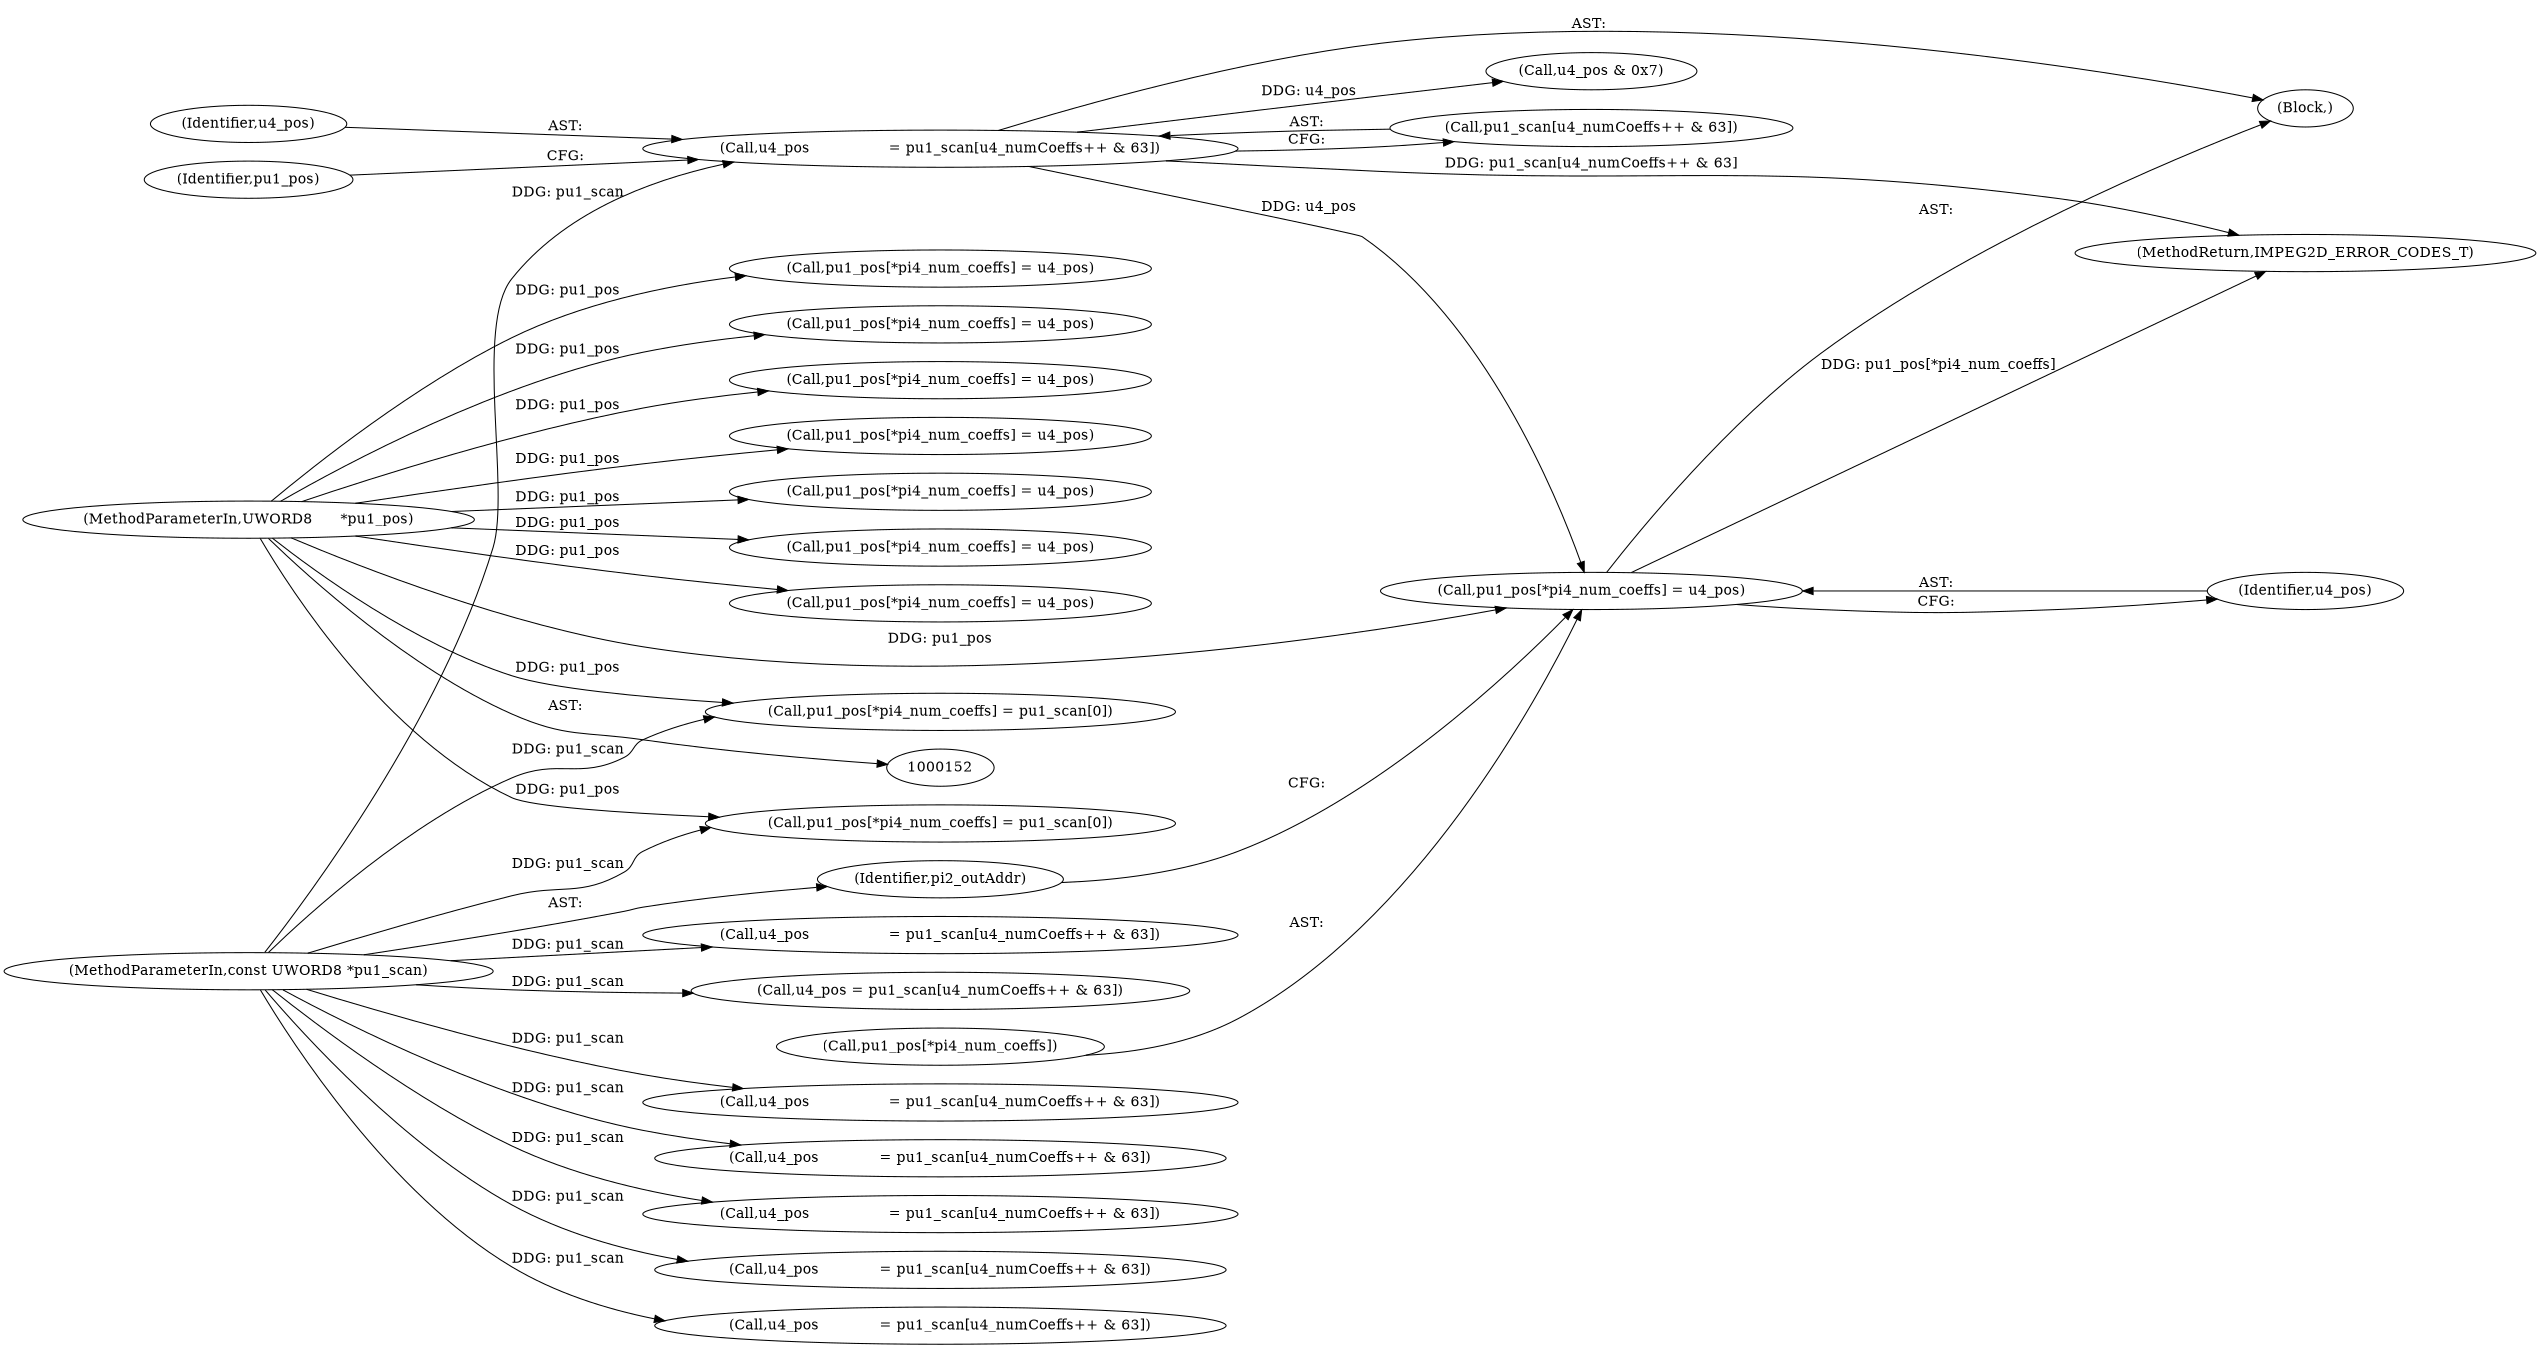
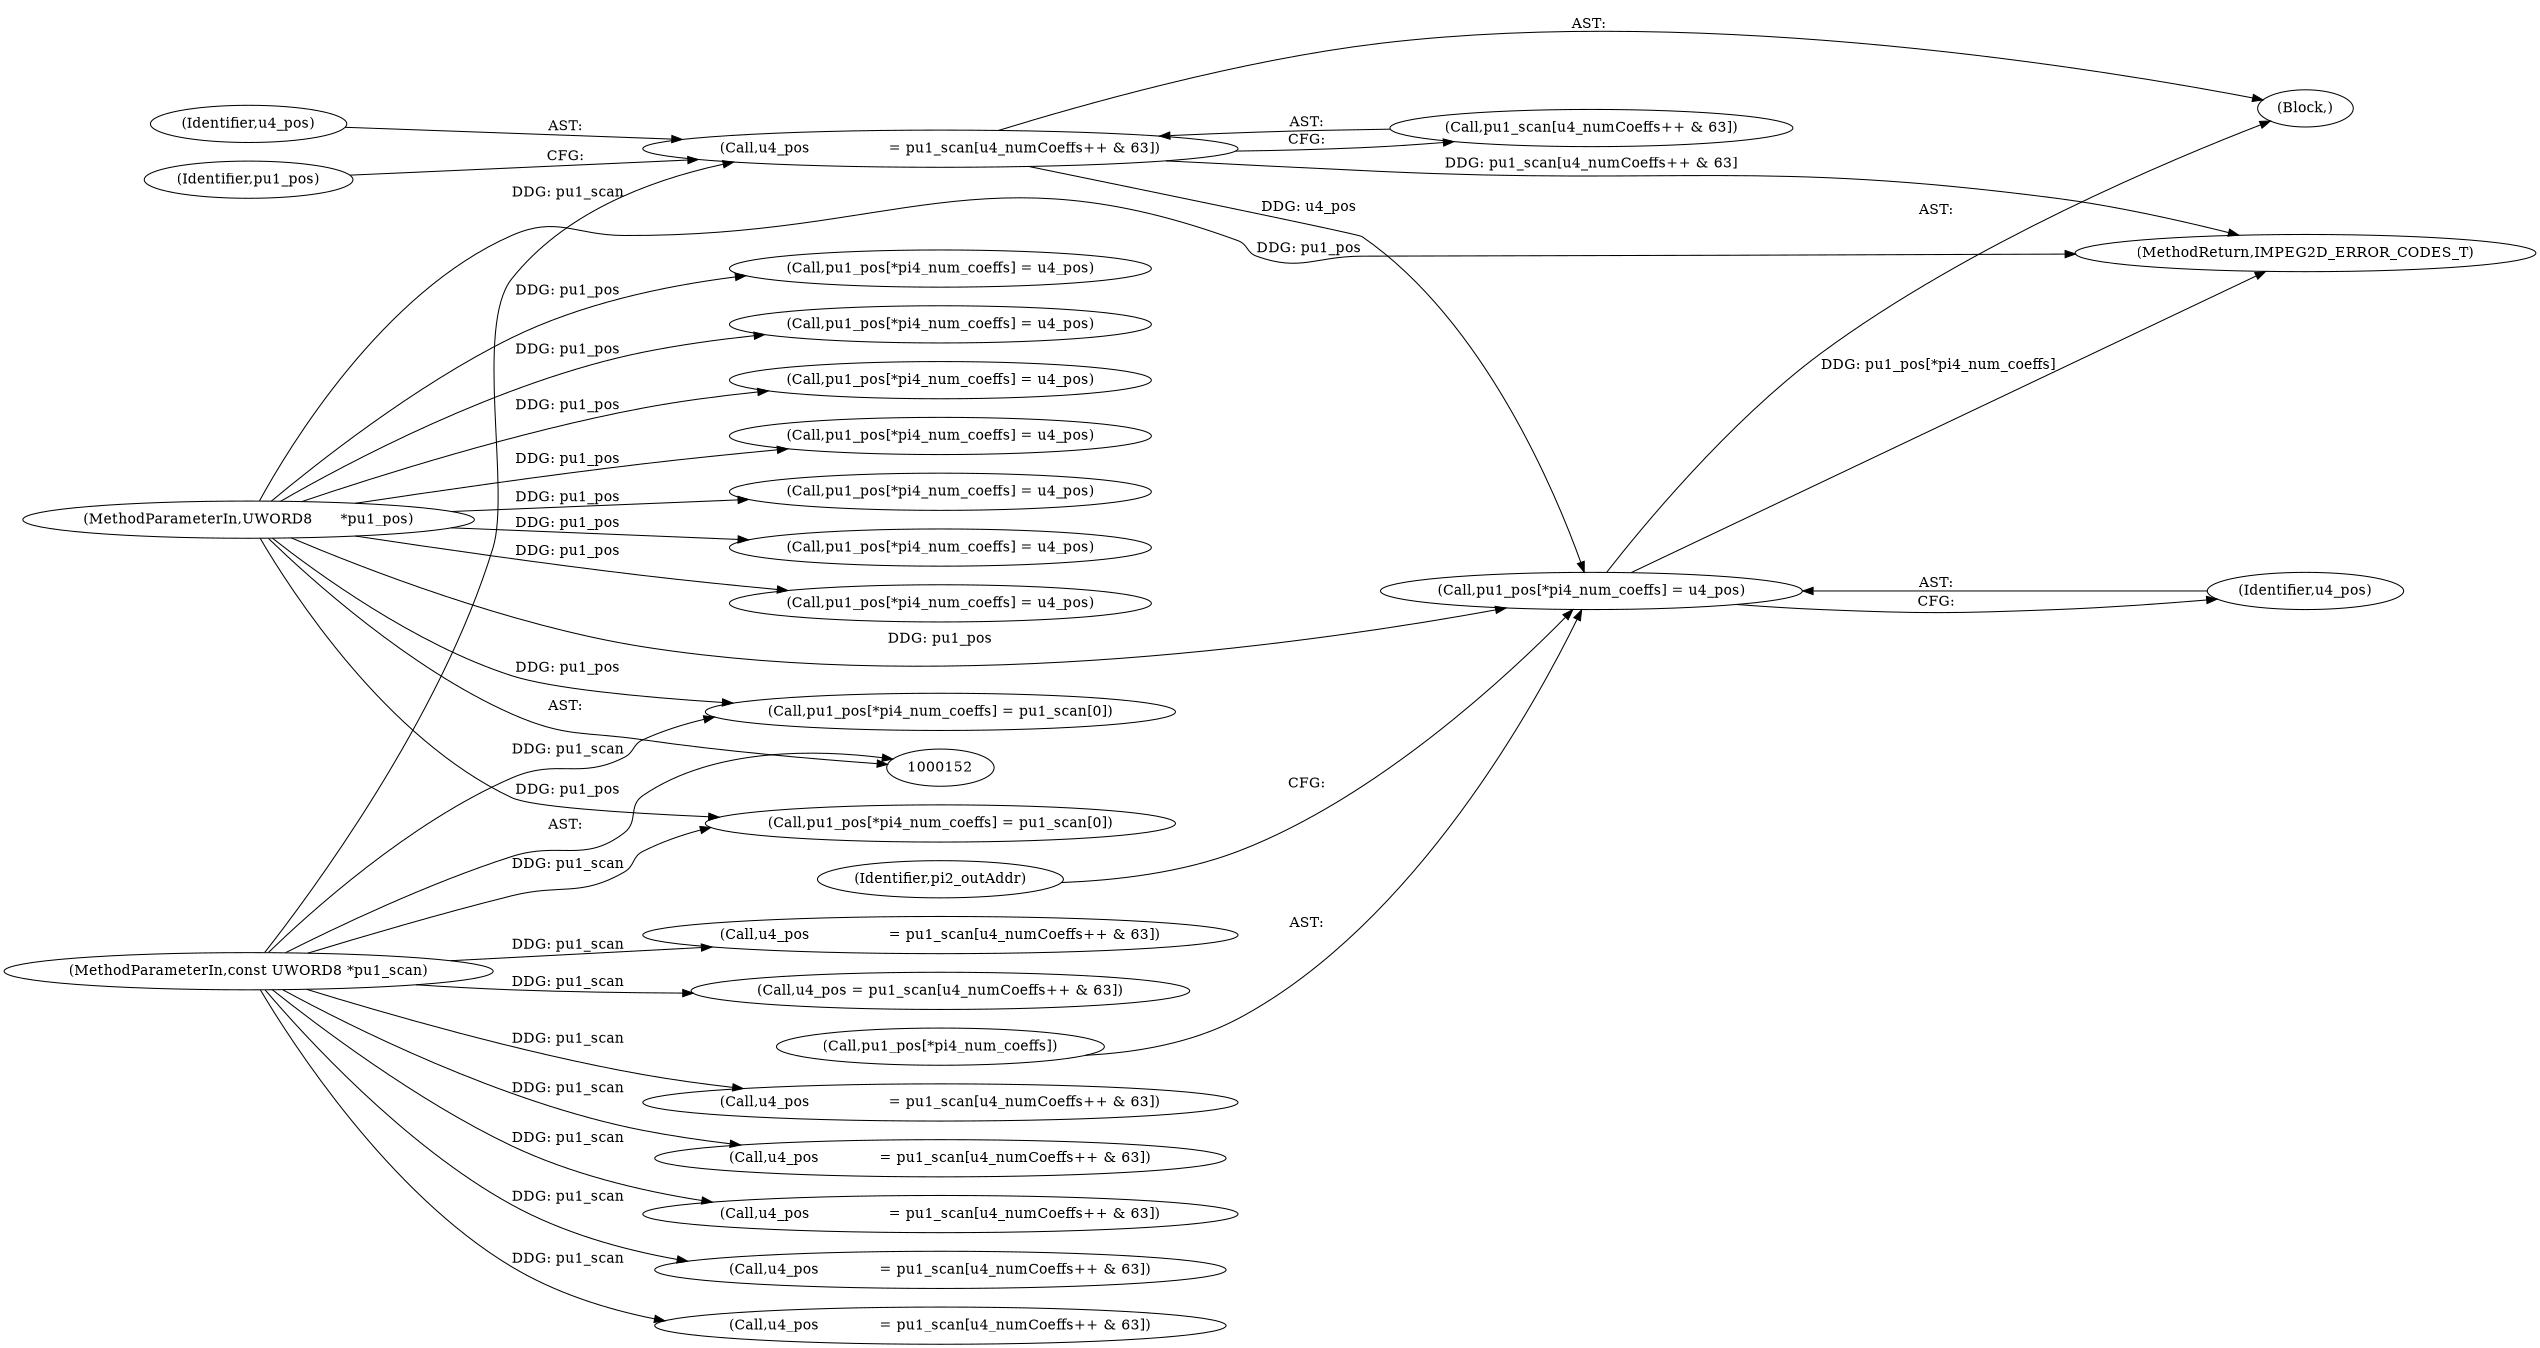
  digraph {
    rankdir=LR
    n1 [label="(Call,pu1_pos[*pi4_num_coeffs] = u4_pos)"]
    n2 [label="(MethodReturn,IMPEG2D_ERROR_CODES_T)"]
    n3 [label="(Identifier,u4_pos)"]
    n4 [label="(Block,)"]
    n5 [label="(Call,u4_pos                 = pu1_scan[u4_numCoeffs++ & 63])"]
-   n6 [label="(Call,u4_pos & 0x7)"]
    n7 [label="(Call,pu1_scan[u4_numCoeffs++ & 63])"]
    n8 [label="(MethodParameterIn,const UWORD8 *pu1_scan)"]
    n9 [label="(Call,u4_pos                 = pu1_scan[u4_numCoeffs++ & 63])"]
    n10 [label="(Call,pu1_pos[*pi4_num_coeffs] = pu1_scan[0])"]
    n11 [label="(Call,u4_pos                 = pu1_scan[u4_numCoeffs++ & 63])"]
    n12 [label="(Call,u4_pos = pu1_scan[u4_numCoeffs++ & 63])"]
    n13 [label="(Call,u4_pos             = pu1_scan[u4_numCoeffs++ & 63])"]
    n14 [label="(Call,u4_pos                 = pu1_scan[u4_numCoeffs++ & 63])"]
    n15 [label="(Call,pu1_pos[*pi4_num_coeffs] = pu1_scan[0])"]
    n16 [label="(Call,u4_pos             = pu1_scan[u4_numCoeffs++ & 63])"]
    n17 [label="(Call,u4_pos             = pu1_scan[u4_numCoeffs++ & 63])"]
    1000152
    n19 [label="(MethodParameterIn,UWORD8      *pu1_pos)"]
    n20 [label="(Call,pu1_pos[*pi4_num_coeffs] = u4_pos)"]
    n21 [label="(Call,pu1_pos[*pi4_num_coeffs] = u4_pos)"]
    n22 [label="(Call,pu1_pos[*pi4_num_coeffs] = u4_pos)"]
    n23 [label="(Call,pu1_pos[*pi4_num_coeffs] = u4_pos)"]
    n24 [label="(Call,pu1_pos[*pi4_num_coeffs] = u4_pos)"]
    n25 [label="(Call,pu1_pos[*pi4_num_coeffs] = u4_pos)"]
    n26 [label="(Call,pu1_pos[*pi4_num_coeffs] = u4_pos)"]
    n27 [label="(Call,pu1_pos[*pi4_num_coeffs])"]
    n28 [label="(Identifier,u4_pos)"]
    n29 [label="(Identifier,pi2_outAddr)"]
    n30 [label="(Identifier,pu1_pos)"]
    n1 -> n2 [label="DDG: pu1_pos[*pi4_num_coeffs]"]
    n1 -> n3 [label="CFG: "]
    n1 -> n4 [label="AST: "]
    n3 -> n1 [label="AST: "]
    n5 -> n1 [label="DDG: u4_pos"]
    n5 -> n2 [label="DDG: pu1_scan[u4_numCoeffs++ & 63]"]
    n5 -> n4 [label="AST: "]
-   n5 -> n6 [label="DDG: u4_pos"]
    n5 -> n7 [label="CFG: "]
    n7 -> n5 [label="AST: "]
    n8 -> n5 [label="DDG: pu1_scan"]
    n8 -> n9 [label="DDG: pu1_scan"]
    n8 -> n10 [label="DDG: pu1_scan"]
    n8 -> n11 [label="DDG: pu1_scan"]
    n8 -> n12 [label="DDG: pu1_scan"]
    n8 -> n13 [label="DDG: pu1_scan"]
    n8 -> n14 [label="DDG: pu1_scan"]
    n8 -> n15 [label="DDG: pu1_scan"]
    n8 -> n16 [label="DDG: pu1_scan"]
    n8 -> n17 [label="DDG: pu1_scan"]
-   n8 -> n29 [label="AST: "]
+   n8 -> 1000152 [label="AST: "]
    n19 -> n1 [label="DDG: pu1_pos"]
+   n19 -> n2 [label="DDG: pu1_pos"]
    n19 -> n10 [label="DDG: pu1_pos"]
    n19 -> n15 [label="DDG: pu1_pos"]
    n19 -> 1000152 [label="AST: "]
    n19 -> n20 [label="DDG: pu1_pos"]
    n19 -> n21 [label="DDG: pu1_pos"]
    n19 -> n22 [label="DDG: pu1_pos"]
    n19 -> n23 [label="DDG: pu1_pos"]
    n19 -> n24 [label="DDG: pu1_pos"]
    n19 -> n25 [label="DDG: pu1_pos"]
    n19 -> n26 [label="DDG: pu1_pos"]
    n27 -> n1 [label="AST: "]
    n28 -> n5 [label="AST: "]
    n29 -> n1 [label="CFG: "]
    n30 -> n5 [label="CFG: "]
  }
